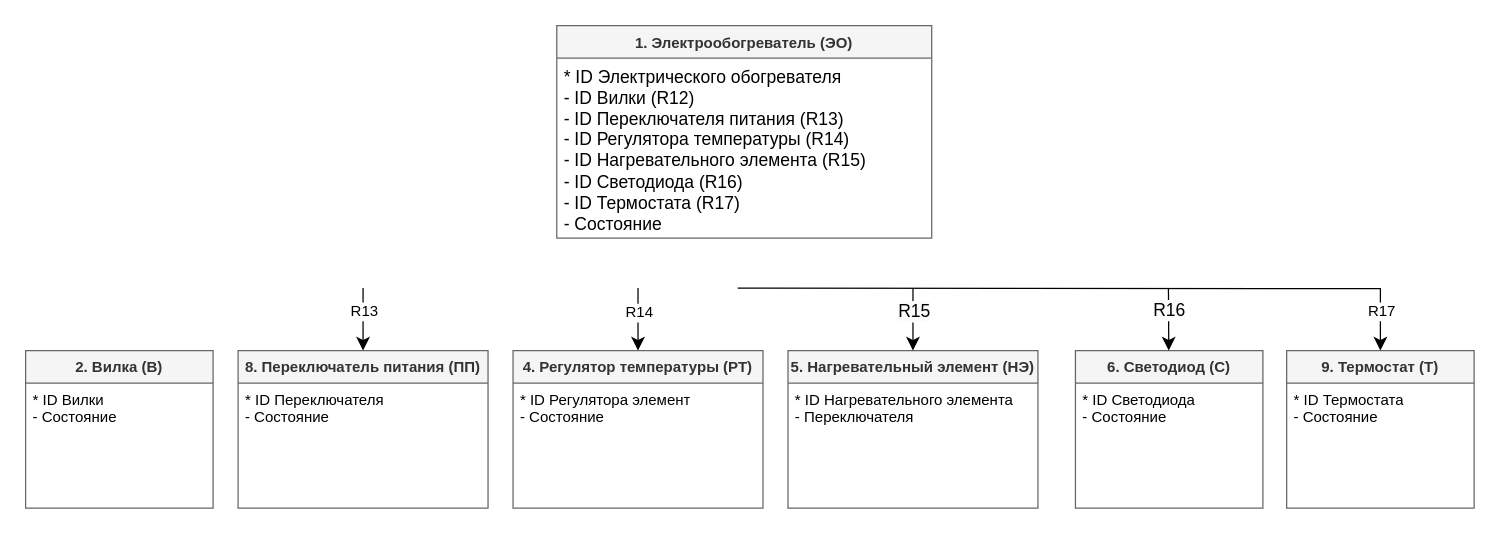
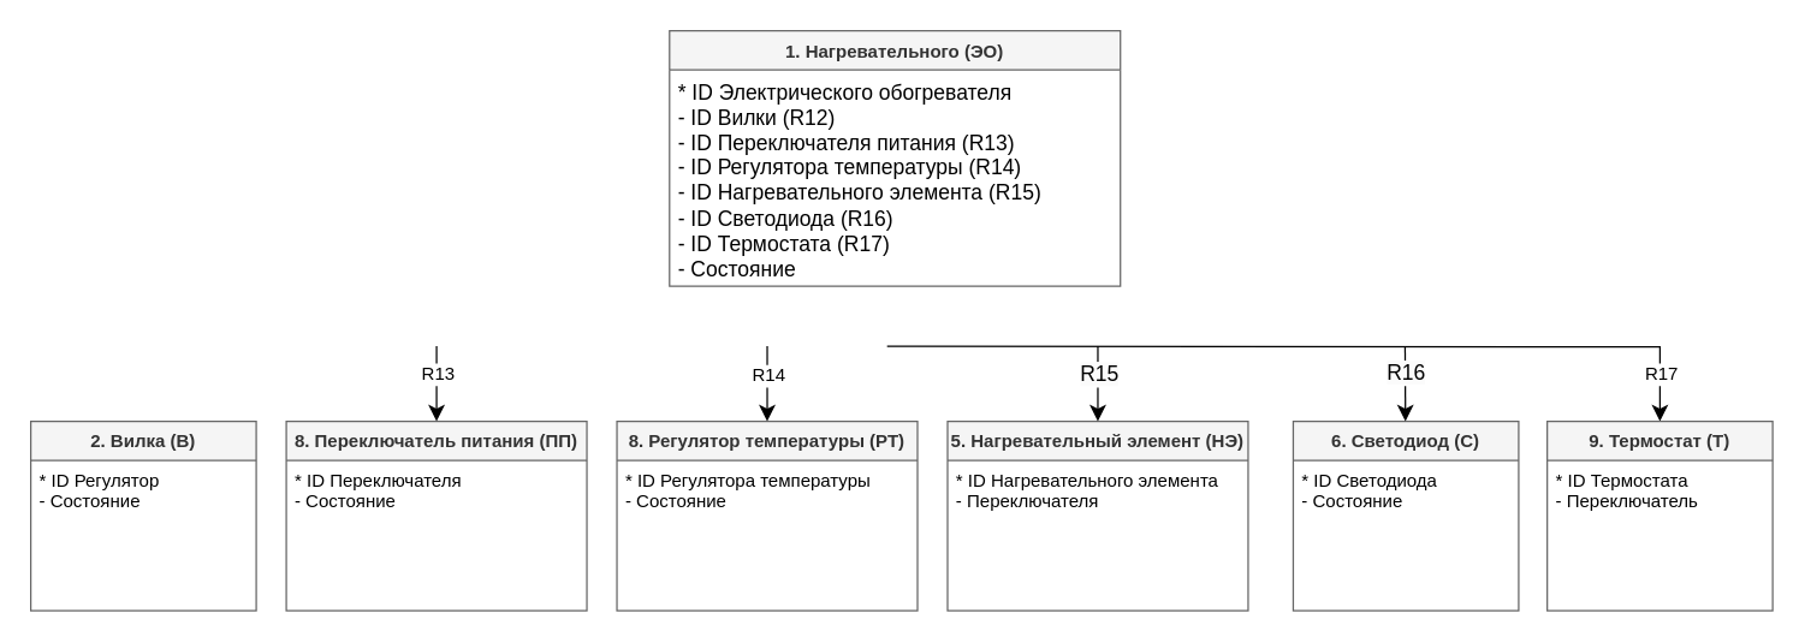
  <mxCell id="0" />
  <mxCell id="1" parent="0" />
- <mxCell id="2" value="1. Электрообогреватель (ЭО)" style="swimlane;fontStyle=1;align=center;verticalAlign=top;childLayout=stackLayout;horizontal=1;startSize=26;horizontalStack=0;resizeParent=1;resizeParentMax=0;resizeLast=0;collapsible=1;marginBottom=0;whiteSpace=wrap;html=1;fillColor=#f5f5f5;strokeColor=#666666;fontColor=#333333;" vertex="1" parent="1"><mxGeometry x="445" y="20" width="300" height="170" as="geometry" /></mxCell>
+ <mxCell id="2" value="1. Нагревательного (ЭО)" style="swimlane;fontStyle=1;align=center;verticalAlign=top;childLayout=stackLayout;horizontal=1;startSize=26;horizontalStack=0;resizeParent=1;resizeParentMax=0;resizeLast=0;collapsible=1;marginBottom=0;whiteSpace=wrap;html=1;fillColor=#f5f5f5;strokeColor=#666666;fontColor=#333333;" vertex="1" parent="1"><mxGeometry x="445" y="20" width="300" height="170" as="geometry" /></mxCell>
  <mxCell id="3" value="&lt;font style=&quot;font-size: 14px;&quot;&gt;* ID Электрического обогревателя&lt;/font&gt;&lt;div style=&quot;font-size: 14px;&quot;&gt;&lt;font style=&quot;font-size: 14px;&quot;&gt;&lt;font style=&quot;font-size: 14px;&quot;&gt;-&amp;nbsp;&lt;/font&gt;&lt;span style=&quot;background-color: initial;&quot;&gt;ID Вилки (R12)&lt;/span&gt;&lt;/font&gt;&lt;/div&gt;&lt;div style=&quot;font-size: 14px;&quot;&gt;&lt;font style=&quot;font-size: 14px;&quot;&gt;&lt;span style=&quot;background-color: initial;&quot;&gt;-&amp;nbsp;&lt;/span&gt;&lt;span style=&quot;background-color: initial;&quot;&gt;ID Переключателя питания (R13)&lt;/span&gt;&lt;/font&gt;&lt;/div&gt;&lt;div style=&quot;font-size: 14px;&quot;&gt;&lt;font style=&quot;font-size: 14px;&quot;&gt;&lt;span style=&quot;background-color: initial;&quot;&gt;-&amp;nbsp;&lt;/span&gt;&lt;span style=&quot;background-color: initial;&quot;&gt;ID Регулятора температуры (R14)&lt;/span&gt;&lt;/font&gt;&lt;/div&gt;&lt;div style=&quot;font-size: 14px;&quot;&gt;&lt;font style=&quot;font-size: 14px;&quot;&gt;&lt;font style=&quot;font-size: 14px;&quot;&gt;&lt;span style=&quot;background-color: initial;&quot;&gt;-&amp;nbsp;&lt;/span&gt;&lt;/font&gt;&lt;span style=&quot;background-color: initial;&quot;&gt;ID Нагревательного элемента (R15)&lt;/span&gt;&lt;/font&gt;&lt;/div&gt;&lt;div style=&quot;font-size: 14px;&quot;&gt;&lt;font style=&quot;font-size: 14px;&quot;&gt;&lt;span style=&quot;background-color: initial;&quot;&gt;-&amp;nbsp;&lt;/span&gt;&lt;/font&gt;&lt;span style=&quot;background-color: initial;&quot;&gt;ID Светодиода (R16)&lt;/span&gt;&lt;/div&gt;&lt;div style=&quot;font-size: 14px;&quot;&gt;&lt;span style=&quot;background-color: initial;&quot;&gt;- ID Термостата (R17)&lt;/span&gt;&lt;/div&gt;&lt;div style=&quot;font-size: 14px;&quot;&gt;&lt;span style=&quot;background-color: initial;&quot;&gt;- Состояние&lt;/span&gt;&lt;/div&gt;" style="text;align=left;verticalAlign=top;spacingLeft=4;spacingRight=4;overflow=hidden;rotatable=0;points=[[0,0.5],[1,0.5]];portConstraint=eastwest;whiteSpace=wrap;html=1;fillColor=none;fontColor=#000000;" vertex="1" parent="2"><mxGeometry y="26" width="300" height="144" as="geometry" /></mxCell>
  <mxCell id="4" value="2. Вилка (В)" style="swimlane;fontStyle=1;align=center;verticalAlign=top;childLayout=stackLayout;horizontal=1;startSize=26;horizontalStack=0;resizeParent=1;resizeParentMax=0;resizeLast=0;collapsible=1;marginBottom=0;whiteSpace=wrap;html=1;fillColor=#f5f5f5;strokeColor=#666666;fontColor=#333333;" vertex="1" parent="1"><mxGeometry x="20" y="280" width="150" height="126" as="geometry" /></mxCell>
- <mxCell id="5" value="* ID Вилки&lt;div&gt;- Состояние&lt;/div&gt;" style="text;align=left;verticalAlign=top;spacingLeft=4;spacingRight=4;overflow=hidden;rotatable=0;points=[[0,0.5],[1,0.5]];portConstraint=eastwest;whiteSpace=wrap;html=1;fillColor=none;fontColor=#000000;" vertex="1" parent="4"><mxGeometry y="26" width="150" height="100" as="geometry" /></mxCell>
+ <mxCell id="5" value="* ID Регулятор&lt;div&gt;- Состояние&lt;/div&gt;" style="text;align=left;verticalAlign=top;spacingLeft=4;spacingRight=4;overflow=hidden;rotatable=0;points=[[0,0.5],[1,0.5]];portConstraint=eastwest;whiteSpace=wrap;html=1;fillColor=none;fontColor=#000000;" vertex="1" parent="4"><mxGeometry y="26" width="150" height="100" as="geometry" /></mxCell>
  <mxCell id="6" value="8. Переключатель питания (ПП)" style="swimlane;fontStyle=1;align=center;verticalAlign=top;childLayout=stackLayout;horizontal=1;startSize=26;horizontalStack=0;resizeParent=1;resizeParentMax=0;resizeLast=0;collapsible=1;marginBottom=0;whiteSpace=wrap;html=1;fillColor=#f5f5f5;strokeColor=#666666;fontColor=#333333;" vertex="1" parent="1"><mxGeometry x="190" y="280" width="200" height="126" as="geometry" /></mxCell>
  <mxCell id="7" value="* ID Переключателя&lt;div&gt;- Состояние&lt;/div&gt;" style="text;align=left;verticalAlign=top;spacingLeft=4;spacingRight=4;overflow=hidden;rotatable=0;points=[[0,0.5],[1,0.5]];portConstraint=eastwest;whiteSpace=wrap;html=1;fillColor=none;fontColor=#000000;" vertex="1" parent="6"><mxGeometry y="26" width="200" height="100" as="geometry" /></mxCell>
- <mxCell id="8" value="4. Регулятор температуры (РТ)" style="swimlane;fontStyle=1;align=center;verticalAlign=top;childLayout=stackLayout;horizontal=1;startSize=26;horizontalStack=0;resizeParent=1;resizeParentMax=0;resizeLast=0;collapsible=1;marginBottom=0;whiteSpace=wrap;html=1;fillColor=#f5f5f5;strokeColor=#666666;fontColor=#333333;" vertex="1" parent="1"><mxGeometry x="410" y="280" width="200" height="126" as="geometry" /></mxCell>
- <mxCell id="9" value="* ID Регулятора элемент&lt;div&gt;- Состояние&lt;/div&gt;" style="text;align=left;verticalAlign=top;spacingLeft=4;spacingRight=4;overflow=hidden;rotatable=0;points=[[0,0.5],[1,0.5]];portConstraint=eastwest;whiteSpace=wrap;html=1;fillColor=none;fontColor=#000000;" vertex="1" parent="8"><mxGeometry y="26" width="200" height="100" as="geometry" /></mxCell>
+ <mxCell id="8" value="8. Регулятор температуры (РТ)" style="swimlane;fontStyle=1;align=center;verticalAlign=top;childLayout=stackLayout;horizontal=1;startSize=26;horizontalStack=0;resizeParent=1;resizeParentMax=0;resizeLast=0;collapsible=1;marginBottom=0;whiteSpace=wrap;html=1;fillColor=#f5f5f5;strokeColor=#666666;fontColor=#333333;" vertex="1" parent="1"><mxGeometry x="410" y="280" width="200" height="126" as="geometry" /></mxCell>
+ <mxCell id="9" value="* ID Регулятора температуры&lt;div&gt;- Состояние&lt;/div&gt;" style="text;align=left;verticalAlign=top;spacingLeft=4;spacingRight=4;overflow=hidden;rotatable=0;points=[[0,0.5],[1,0.5]];portConstraint=eastwest;whiteSpace=wrap;html=1;fillColor=none;fontColor=#000000;" vertex="1" parent="8"><mxGeometry y="26" width="200" height="100" as="geometry" /></mxCell>
  <mxCell id="10" value="5. Нагревательный элемент (НЭ)" style="swimlane;fontStyle=1;align=center;verticalAlign=top;childLayout=stackLayout;horizontal=1;startSize=26;horizontalStack=0;resizeParent=1;resizeParentMax=0;resizeLast=0;collapsible=1;marginBottom=0;whiteSpace=wrap;html=1;fillColor=#f5f5f5;strokeColor=#666666;fontColor=#333333;" vertex="1" parent="1"><mxGeometry x="630" y="280" width="200" height="126" as="geometry" /></mxCell>
  <mxCell id="11" value="* ID Нагревательного элемента&lt;div&gt;- Переключателя&lt;br&gt;&lt;/div&gt;" style="text;align=left;verticalAlign=top;spacingLeft=4;spacingRight=4;overflow=hidden;rotatable=0;points=[[0,0.5],[1,0.5]];portConstraint=eastwest;whiteSpace=wrap;html=1;fillColor=none;fontColor=#000000;" vertex="1" parent="10"><mxGeometry y="26" width="200" height="100" as="geometry" /></mxCell>
  <mxCell id="12" value="6. Светодиод (С)" style="swimlane;fontStyle=1;align=center;verticalAlign=top;childLayout=stackLayout;horizontal=1;startSize=26;horizontalStack=0;resizeParent=1;resizeParentMax=0;resizeLast=0;collapsible=1;marginBottom=0;whiteSpace=wrap;html=1;fillColor=#f5f5f5;strokeColor=#666666;fontColor=#333333;" vertex="1" parent="1"><mxGeometry x="860" y="280" width="150" height="126" as="geometry" /></mxCell>
  <mxCell id="13" value="* ID Светодиода&lt;div&gt;- Состояние&lt;br&gt;&lt;/div&gt;" style="text;align=left;verticalAlign=top;spacingLeft=4;spacingRight=4;overflow=hidden;rotatable=0;points=[[0,0.5],[1,0.5]];portConstraint=eastwest;whiteSpace=wrap;html=1;fillColor=none;fontColor=#000000;" vertex="1" parent="12"><mxGeometry y="26" width="150" height="100" as="geometry" /></mxCell>
  <mxCell id="14" value="" style="endArrow=classic;html=1;rounded=0;fontSize=12;startSize=8;endSize=8;curved=1;" edge="1" parent="1" target="6"><mxGeometry width="50" height="50" relative="1" as="geometry"><mxPoint x="290" y="230" as="sourcePoint" /><mxPoint x="570" y="210" as="targetPoint" /></mxGeometry></mxCell>
  <mxCell id="15" value="R13" style="edgeLabel;html=1;align=center;verticalAlign=middle;resizable=0;points=[];fontSize=12;" vertex="1" connectable="0" parent="14"><mxGeometry x="-0.287" relative="1" as="geometry"><mxPoint as="offset" /></mxGeometry></mxCell>
  <mxCell id="16" value="" style="endArrow=classic;html=1;rounded=0;fontSize=12;startSize=8;endSize=8;entryX=0.5;entryY=0;entryDx=0;entryDy=0;edgeStyle=orthogonalEdgeStyle;" edge="1" parent="1" target="22"><mxGeometry width="50" height="50" relative="1" as="geometry"><mxPoint x="589.75" y="230" as="sourcePoint" /><mxPoint x="1069.75" y="278" as="targetPoint" /></mxGeometry></mxCell>
  <mxCell id="17" value="R17" style="edgeLabel;html=1;align=center;verticalAlign=middle;resizable=0;points=[];fontSize=12;" vertex="1" connectable="0" parent="16"><mxGeometry x="0.886" relative="1" as="geometry"><mxPoint as="offset" /></mxGeometry></mxCell>
  <mxCell id="18" value="" style="endArrow=classic;html=1;rounded=0;fontSize=12;startSize=8;endSize=8;curved=1;entryX=0.5;entryY=0;entryDx=0;entryDy=0;" edge="1" parent="1" target="8"><mxGeometry width="50" height="50" relative="1" as="geometry"><mxPoint x="510" y="230" as="sourcePoint" /><mxPoint x="690" y="170" as="targetPoint" /></mxGeometry></mxCell>
  <mxCell id="19" value="R14" style="edgeLabel;html=1;align=center;verticalAlign=middle;resizable=0;points=[];fontSize=12;" vertex="1" connectable="0" parent="18"><mxGeometry x="-0.232" relative="1" as="geometry"><mxPoint as="offset" /></mxGeometry></mxCell>
  <mxCell id="20" value="" style="endArrow=classic;html=1;rounded=0;fontSize=12;startSize=8;endSize=8;curved=1;entryX=0.5;entryY=0;entryDx=0;entryDy=0;" edge="1" parent="1" target="10"><mxGeometry width="50" height="50" relative="1" as="geometry"><mxPoint x="730" y="230" as="sourcePoint" /><mxPoint x="730" y="160" as="targetPoint" /></mxGeometry></mxCell>
  <mxCell id="21" value="&lt;div style=&quot;text-align: left;&quot;&gt;&lt;span style=&quot;font-size: 14px; text-wrap: wrap; background-color: rgb(251, 251, 251);&quot;&gt;R15&lt;/span&gt;&lt;/div&gt;" style="edgeLabel;html=1;align=center;verticalAlign=middle;resizable=0;points=[];fontSize=12;" vertex="1" connectable="0" parent="20"><mxGeometry x="-0.287" relative="1" as="geometry"><mxPoint as="offset" /></mxGeometry></mxCell>
  <mxCell id="22" value="9. Термостат (Т)" style="swimlane;fontStyle=1;align=center;verticalAlign=top;childLayout=stackLayout;horizontal=1;startSize=26;horizontalStack=0;resizeParent=1;resizeParentMax=0;resizeLast=0;collapsible=1;marginBottom=0;whiteSpace=wrap;html=1;fillColor=#f5f5f5;strokeColor=#666666;fontColor=#333333;" vertex="1" parent="1"><mxGeometry x="1029" y="280" width="150" height="126" as="geometry" /></mxCell>
- <mxCell id="23" value="* ID Термостата&lt;div&gt;- Состояние&lt;br&gt;&lt;/div&gt;" style="text;align=left;verticalAlign=top;spacingLeft=4;spacingRight=4;overflow=hidden;rotatable=0;points=[[0,0.5],[1,0.5]];portConstraint=eastwest;whiteSpace=wrap;html=1;fillColor=none;fontColor=#000000;" vertex="1" parent="22"><mxGeometry y="26" width="150" height="100" as="geometry" /></mxCell>
+ <mxCell id="23" value="* ID Термостата&lt;div&gt;- Переключатель&lt;br&gt;&lt;/div&gt;" style="text;align=left;verticalAlign=top;spacingLeft=4;spacingRight=4;overflow=hidden;rotatable=0;points=[[0,0.5],[1,0.5]];portConstraint=eastwest;whiteSpace=wrap;html=1;fillColor=none;fontColor=#000000;" vertex="1" parent="22"><mxGeometry y="26" width="150" height="100" as="geometry" /></mxCell>
  <mxCell id="24" value="" style="endArrow=classic;html=1;rounded=0;fontSize=12;startSize=8;endSize=8;curved=1;" edge="1" parent="1" target="12"><mxGeometry width="50" height="50" relative="1" as="geometry"><mxPoint x="934.41" y="230" as="sourcePoint" /><mxPoint x="934" y="280" as="targetPoint" /></mxGeometry></mxCell>
  <mxCell id="25" value="&lt;div style=&quot;text-align: left;&quot;&gt;&lt;span style=&quot;font-size: 14px; text-wrap: wrap; background-color: rgb(251, 251, 251);&quot;&gt;R16&lt;/span&gt;&lt;/div&gt;" style="edgeLabel;html=1;align=center;verticalAlign=middle;resizable=0;points=[];fontSize=12;" vertex="1" connectable="0" parent="24"><mxGeometry x="-0.287" relative="1" as="geometry"><mxPoint as="offset" /></mxGeometry></mxCell>
